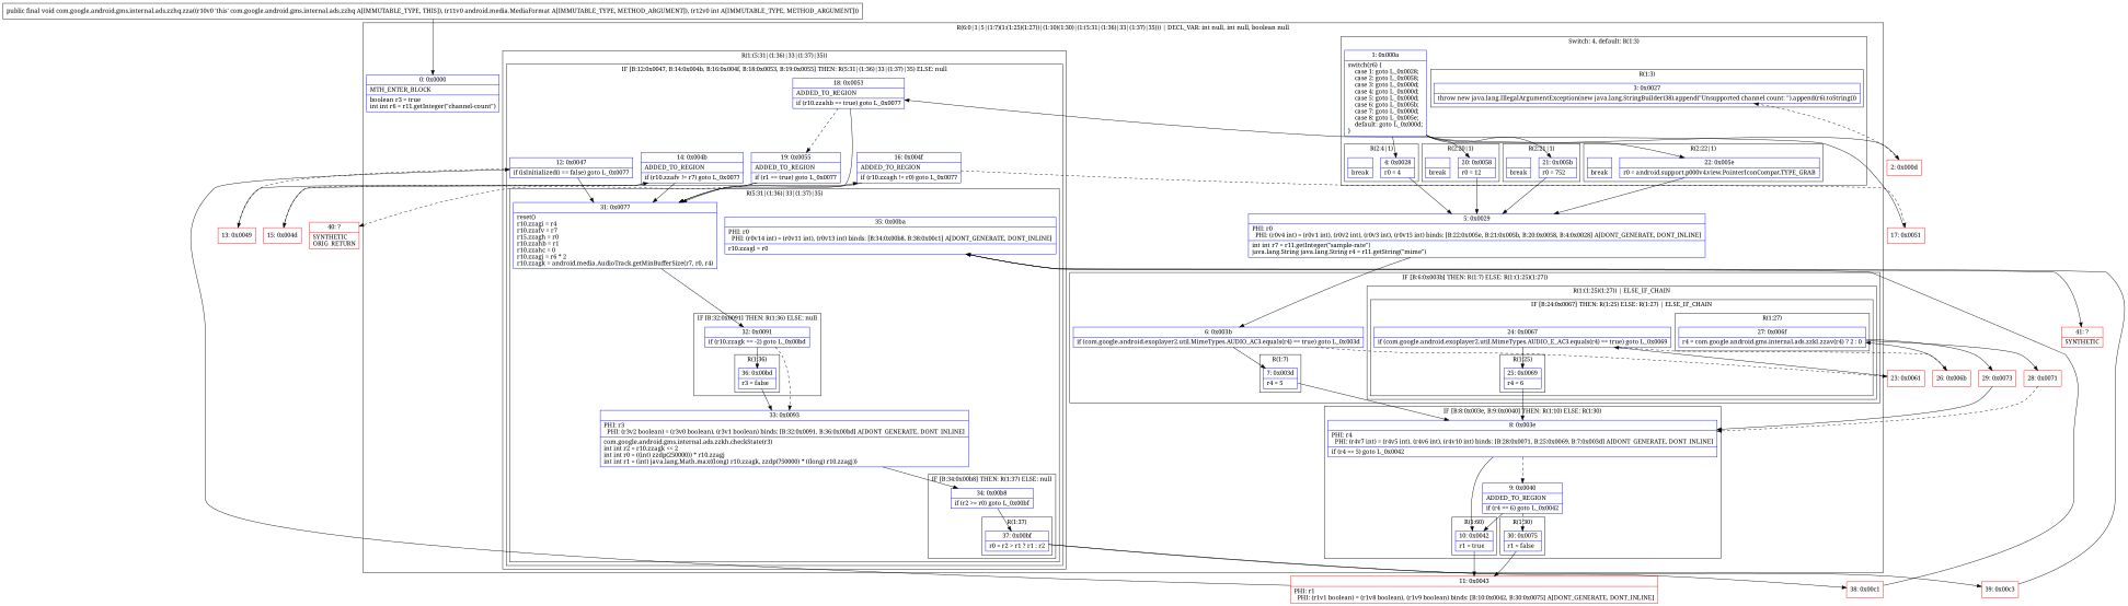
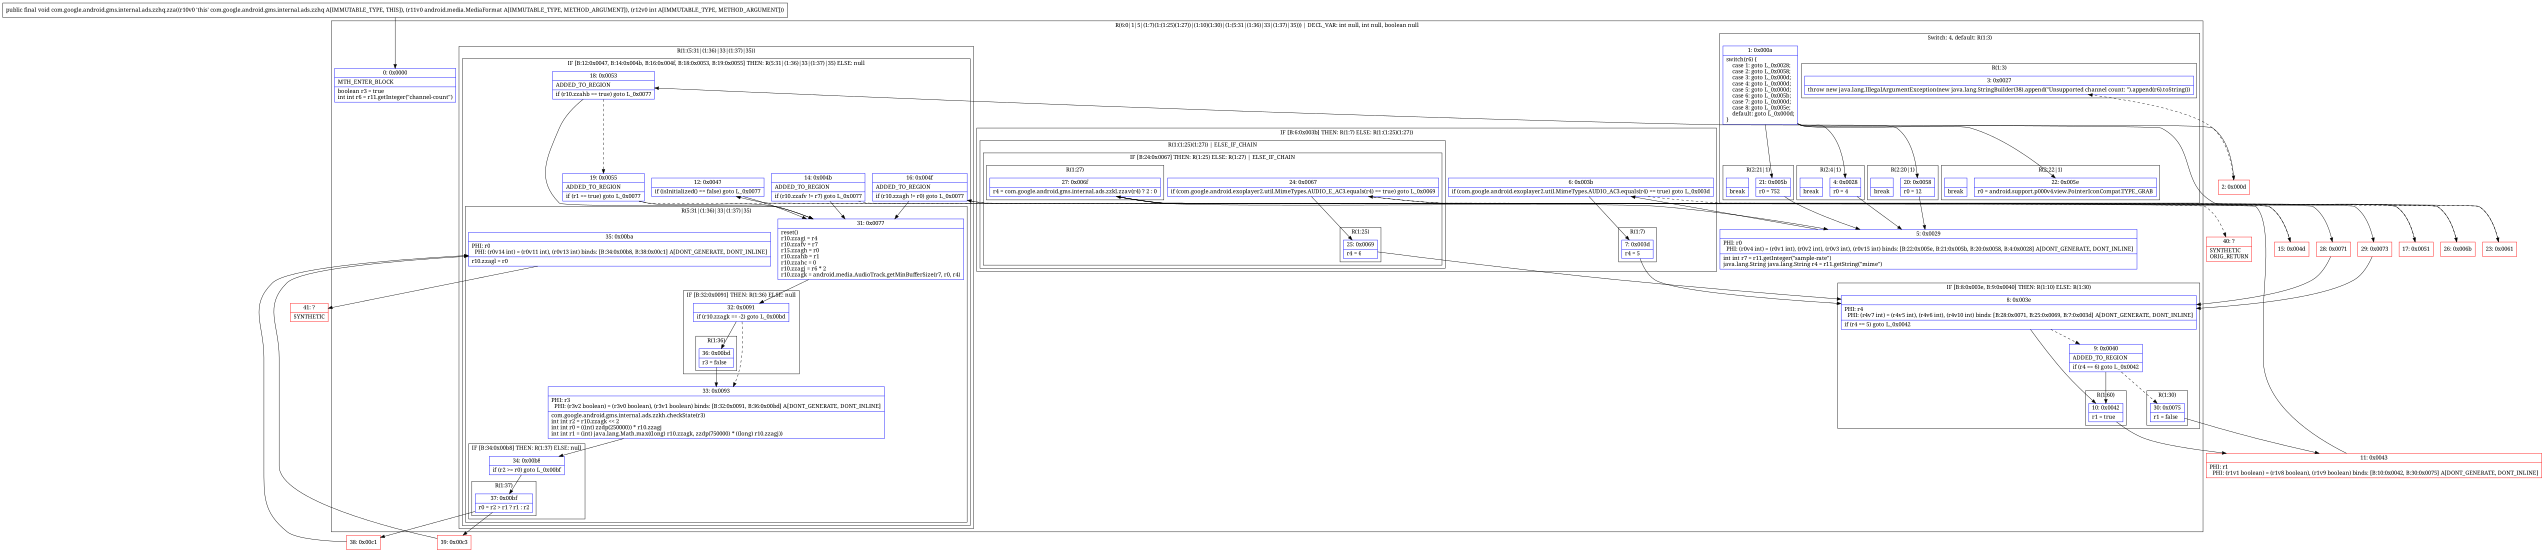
  digraph {
    fontname="Noto Serif"
    node [color=blue fontname="Noto Serif" shape=record]
    edge [fontname="Noto Serif"]
    n1 [label="{4\:\ 0x0028|r0 = 4\l}"]
    n2 [label="{|break\l}"]
    n3 [label="{20\:\ 0x0058|r0 = 12\l}"]
    n4 [label="{|break\l}"]
    n5 [label="{21\:\ 0x005b|r0 = 752\l}"]
    n6 [label="{|break\l}"]
    n7 [label="{22\:\ 0x005e|r0 = android.support.p000v4.view.PointerIconCompat.TYPE_GRAB\l}"]
    n8 [label="{|break\l}"]
    n9 [label="{3\:\ 0x0027|throw new java.lang.IllegalArgumentException(new java.lang.StringBuilder(38).append(\"Unsupported channel count: \").append(r6).toString())\l}"]
    n10 [label="{1\:\ 0x000a|switch(r6) \{\l    case 1: goto L_0x0028;\l    case 2: goto L_0x0058;\l    case 3: goto L_0x000d;\l    case 4: goto L_0x000d;\l    case 5: goto L_0x000d;\l    case 6: goto L_0x005b;\l    case 7: goto L_0x000d;\l    case 8: goto L_0x005e;\l    default: goto L_0x000d;\l\}\l}"]
    n11 [label="{7\:\ 0x003d|r4 = 5\l}"]
    n12 [label="{25\:\ 0x0069|r4 = 6\l}"]
    n13 [label="{27\:\ 0x006f|r4 = com.google.android.gms.internal.ads.zzkl.zzav(r4) ? 2 : 0\l}"]
    n14 [label="{24\:\ 0x0067|if (com.google.android.exoplayer2.util.MimeTypes.AUDIO_E_AC3.equals(r4) == true) goto L_0x0069\l}"]
    n15 [label="{6\:\ 0x003b|if (com.google.android.exoplayer2.util.MimeTypes.AUDIO_AC3.equals(r4) == true) goto L_0x003d\l}"]
    n16 [label="{10\:\ 0x0042|r1 = true\l}"]
    n17 [label="{30\:\ 0x0075|r1 = false\l}"]
    n18 [label="{8\:\ 0x003e|PHI: r4 \l  PHI: (r4v7 int) = (r4v5 int), (r4v6 int), (r4v10 int) binds: [B:28:0x0071, B:25:0x0069, B:7:0x003d] A[DONT_GENERATE, DONT_INLINE]\l|if (r4 == 5) goto L_0x0042\l}"]
    n19 [label="{9\:\ 0x0040|ADDED_TO_REGION\l|if (r4 == 6) goto L_0x0042\l}"]
    n20 [label="{36\:\ 0x00bd|r3 = false\l}"]
    n21 [label="{32\:\ 0x0091|if (r10.zzagk == \-2) goto L_0x00bd\l}"]
    n22 [label="{37\:\ 0x00bf|r0 = r2 \> r1 ? r1 : r2\l}"]
    n23 [label="{34\:\ 0x00b8|if (r2 \>= r0) goto L_0x00bf\l}"]
    n24 [label="{31\:\ 0x0077|reset()\lr10.zzagi = r4\lr10.zzafv = r7\lr15.zzagh = r0\lr10.zzahb = r1\lr10.zzahc = 0\lr10.zzagj = r6 * 2\lr10.zzagk = android.media.AudioTrack.getMinBufferSize(r7, r0, r4)\l}"]
    n25 [label="{33\:\ 0x0093|PHI: r3 \l  PHI: (r3v2 boolean) = (r3v0 boolean), (r3v1 boolean) binds: [B:32:0x0091, B:36:0x00bd] A[DONT_GENERATE, DONT_INLINE]\l|com.google.android.gms.internal.ads.zzkh.checkState(r3)\lint int r2 = r10.zzagk \<\< 2\lint int r0 = ((int) zzdp(250000)) * r10.zzagj\lint int r1 = (int) java.lang.Math.max((long) r10.zzagk, zzdp(750000) * ((long) r10.zzagj))\l}"]
    n26 [label="{35\:\ 0x00ba|PHI: r0 \l  PHI: (r0v14 int) = (r0v11 int), (r0v13 int) binds: [B:34:0x00b8, B:38:0x00c1] A[DONT_GENERATE, DONT_INLINE]\l|r10.zzagl = r0\l}"]
    n27 [label="{12\:\ 0x0047|if (isInitialized() == false) goto L_0x0077\l}"]
    n28 [label="{14\:\ 0x004b|ADDED_TO_REGION\l|if (r10.zzafv != r7) goto L_0x0077\l}"]
    n29 [label="{16\:\ 0x004f|ADDED_TO_REGION\l|if (r10.zzagh != r0) goto L_0x0077\l}"]
    n30 [label="{18\:\ 0x0053|ADDED_TO_REGION\l|if (r10.zzahb == true) goto L_0x0077\l}"]
    n31 [label="{19\:\ 0x0055|ADDED_TO_REGION\l|if (r1 == true) goto L_0x0077\l}"]
    n32 [label="{0\:\ 0x0000|MTH_ENTER_BLOCK\l|boolean r3 = true\lint int r6 = r11.getInteger(\"channel\-count\")\l}"]
    n33 [label="{5\:\ 0x0029|PHI: r0 \l  PHI: (r0v4 int) = (r0v1 int), (r0v2 int), (r0v3 int), (r0v15 int) binds: [B:22:0x005e, B:21:0x005b, B:20:0x0058, B:4:0x0028] A[DONT_GENERATE, DONT_INLINE]\l|int int r7 = r11.getInteger(\"sample\-rate\")\ljava.lang.String java.lang.String r4 = r11.getString(\"mime\")\l}"]
    n34 [color=red label="{2\:\ 0x000d}"]
    n35 [color=red label="{28\:\ 0x0071}"]
    n36 [color=red label="{29\:\ 0x0073}"]
    n37 [color=red label="{26\:\ 0x006b}"]
    n38 [color=red label="{23\:\ 0x0061}"]
    n39 [color=red label="{11\:\ 0x0043|PHI: r1 \l  PHI: (r1v1 boolean) = (r1v8 boolean), (r1v9 boolean) binds: [B:10:0x0042, B:30:0x0075] A[DONT_GENERATE, DONT_INLINE]\l}"]
    n40 [color=red label="{38\:\ 0x00c1}"]
    n41 [color=red label="{39\:\ 0x00c3}"]
    n42 [color=red label="{41\:\ ?|SYNTHETIC\l}"]
-   n43 [color=red label="{13\:\ 0x0049}"]
    n44 [color=red label="{15\:\ 0x004d}"]
    n45 [color=red label="{17\:\ 0x0051}"]
    n46 [color=red label="{40\:\ ?|SYNTHETIC\lORIG_RETURN\l}"]
    n47 [label="{public final void com.google.android.gms.internal.ads.zzhq.zza((r10v0 'this' com.google.android.gms.internal.ads.zzhq A[IMMUTABLE_TYPE, THIS]), (r11v0 android.media.MediaFormat A[IMMUTABLE_TYPE, METHOD_ARGUMENT]), (r12v0 int A[IMMUTABLE_TYPE, METHOD_ARGUMENT])) }" color=""]
    subgraph cluster_1 {
      label="R(6:0|1|5|(1:7)(1:(1:25)(1:27))|(1:10)(1:30)|(1:(5:31|(1:36)|33|(1:37)|35))) | DECL_VAR: int null, int null, boolean null\l"
      n32
      n33
      subgraph cluster_2 {
        label="Switch: 4, default: R(1:3)"
        n10
        subgraph cluster_3 {
          label="R(2:4|1)"
          n1
          n2
        }
        subgraph cluster_4 {
          label="R(2:20|1)"
          n3
          n4
        }
        subgraph cluster_5 {
          label="R(2:21|1)"
          n5
          n6
        }
        subgraph cluster_6 {
          label="R(2:22|1)"
          n7
          n8
        }
        subgraph cluster_7 {
          label="R(1:3)"
          n9
        }
      }
      subgraph cluster_8 {
        label="IF [B:6:0x003b] THEN: R(1:7) ELSE: R(1:(1:25)(1:27))"
        n15
        subgraph cluster_9 {
          label="R(1:7)"
          n11
        }
        subgraph cluster_10 {
          label="R(1:(1:25)(1:27)) | ELSE_IF_CHAIN\l"
          subgraph cluster_11 {
            label="IF [B:24:0x0067] THEN: R(1:25) ELSE: R(1:27) | ELSE_IF_CHAIN\l"
            n14
            subgraph cluster_12 {
              label="R(1:25)"
              n12
            }
            subgraph cluster_13 {
              label="R(1:27)"
              n13
            }
          }
        }
      }
      subgraph cluster_14 {
        label="IF [B:8:0x003e, B:9:0x0040] THEN: R(1:10) ELSE: R(1:30)"
        n18
        n19
        subgraph cluster_15 {
          label="R(1:60)"
          n16
        }
        subgraph cluster_16 {
          label="R(1:30)"
          n17
        }
      }
      subgraph cluster_17 {
        label="R(1:(5:31|(1:36)|33|(1:37)|35))"
        subgraph cluster_18 {
          label="IF [B:12:0x0047, B:14:0x004b, B:16:0x004f, B:18:0x0053, B:19:0x0055] THEN: R(5:31|(1:36)|33|(1:37)|35) ELSE: null"
          n27
          n28
          n29
          n30
          n31
          subgraph cluster_19 {
            label="R(5:31|(1:36)|33|(1:37)|35)"
            n24
            n25
            n26
            subgraph cluster_20 {
              label="IF [B:32:0x0091] THEN: R(1:36) ELSE: null"
              n21
              subgraph cluster_21 {
                label="R(1:36)"
                n20
              }
            }
            subgraph cluster_22 {
              label="IF [B:34:0x00b8] THEN: R(1:37) ELSE: null"
              n23
              subgraph cluster_23 {
                label="R(1:37)"
                n22
              }
            }
          }
        }
      }
    }
    n1 -> n33
    n3 -> n33
    n5 -> n33
-   n7 -> n33
+   n13 -> n33
    n10 -> n1
    n10 -> n3
    n10 -> n5
    n10 -> n7
    n10 -> n34
    n11 -> n18
    n12 -> n18
    n13 -> n35
    n13 -> n36
    n14 -> n12
    n14 -> n37 [style=dashed]
    n15 -> n11
    n15 -> n38 [style=dashed]
    n16 -> n39
    n17 -> n39
    n18 -> n16
    n18 -> n19 [style=dashed]
    n19 -> n16
    n19 -> n17 [style=dashed]
    n20 -> n25
    n21 -> n20
    n21 -> n25 [style=dashed]
    n22 -> n40
    n22 -> n41
    n23 -> n22
    n24 -> n21
    n25 -> n23
    n26 -> n42
    n27 -> n24
-   n27 -> n43 [style=dashed]
    n28 -> n24
    n28 -> n44 [style=dashed]
    n29 -> n24
    n29 -> n45 [style=dashed]
    n30 -> n24
    n30 -> n31 [style=dashed]
    n31 -> n24
    n31 -> n46 [style=dashed]
    n33 -> n15
    n34 -> n9 [style=dashed]
-   n35 -> n18 [style=dashed]
+   n35 -> n18
    n36 -> n18
    n37 -> n13
    n38 -> n14
    n39 -> n27
    n40 -> n26
    n41 -> n26
-   n43 -> n28
    n44 -> n29
    n45 -> n30
    n47 -> n32
  }
